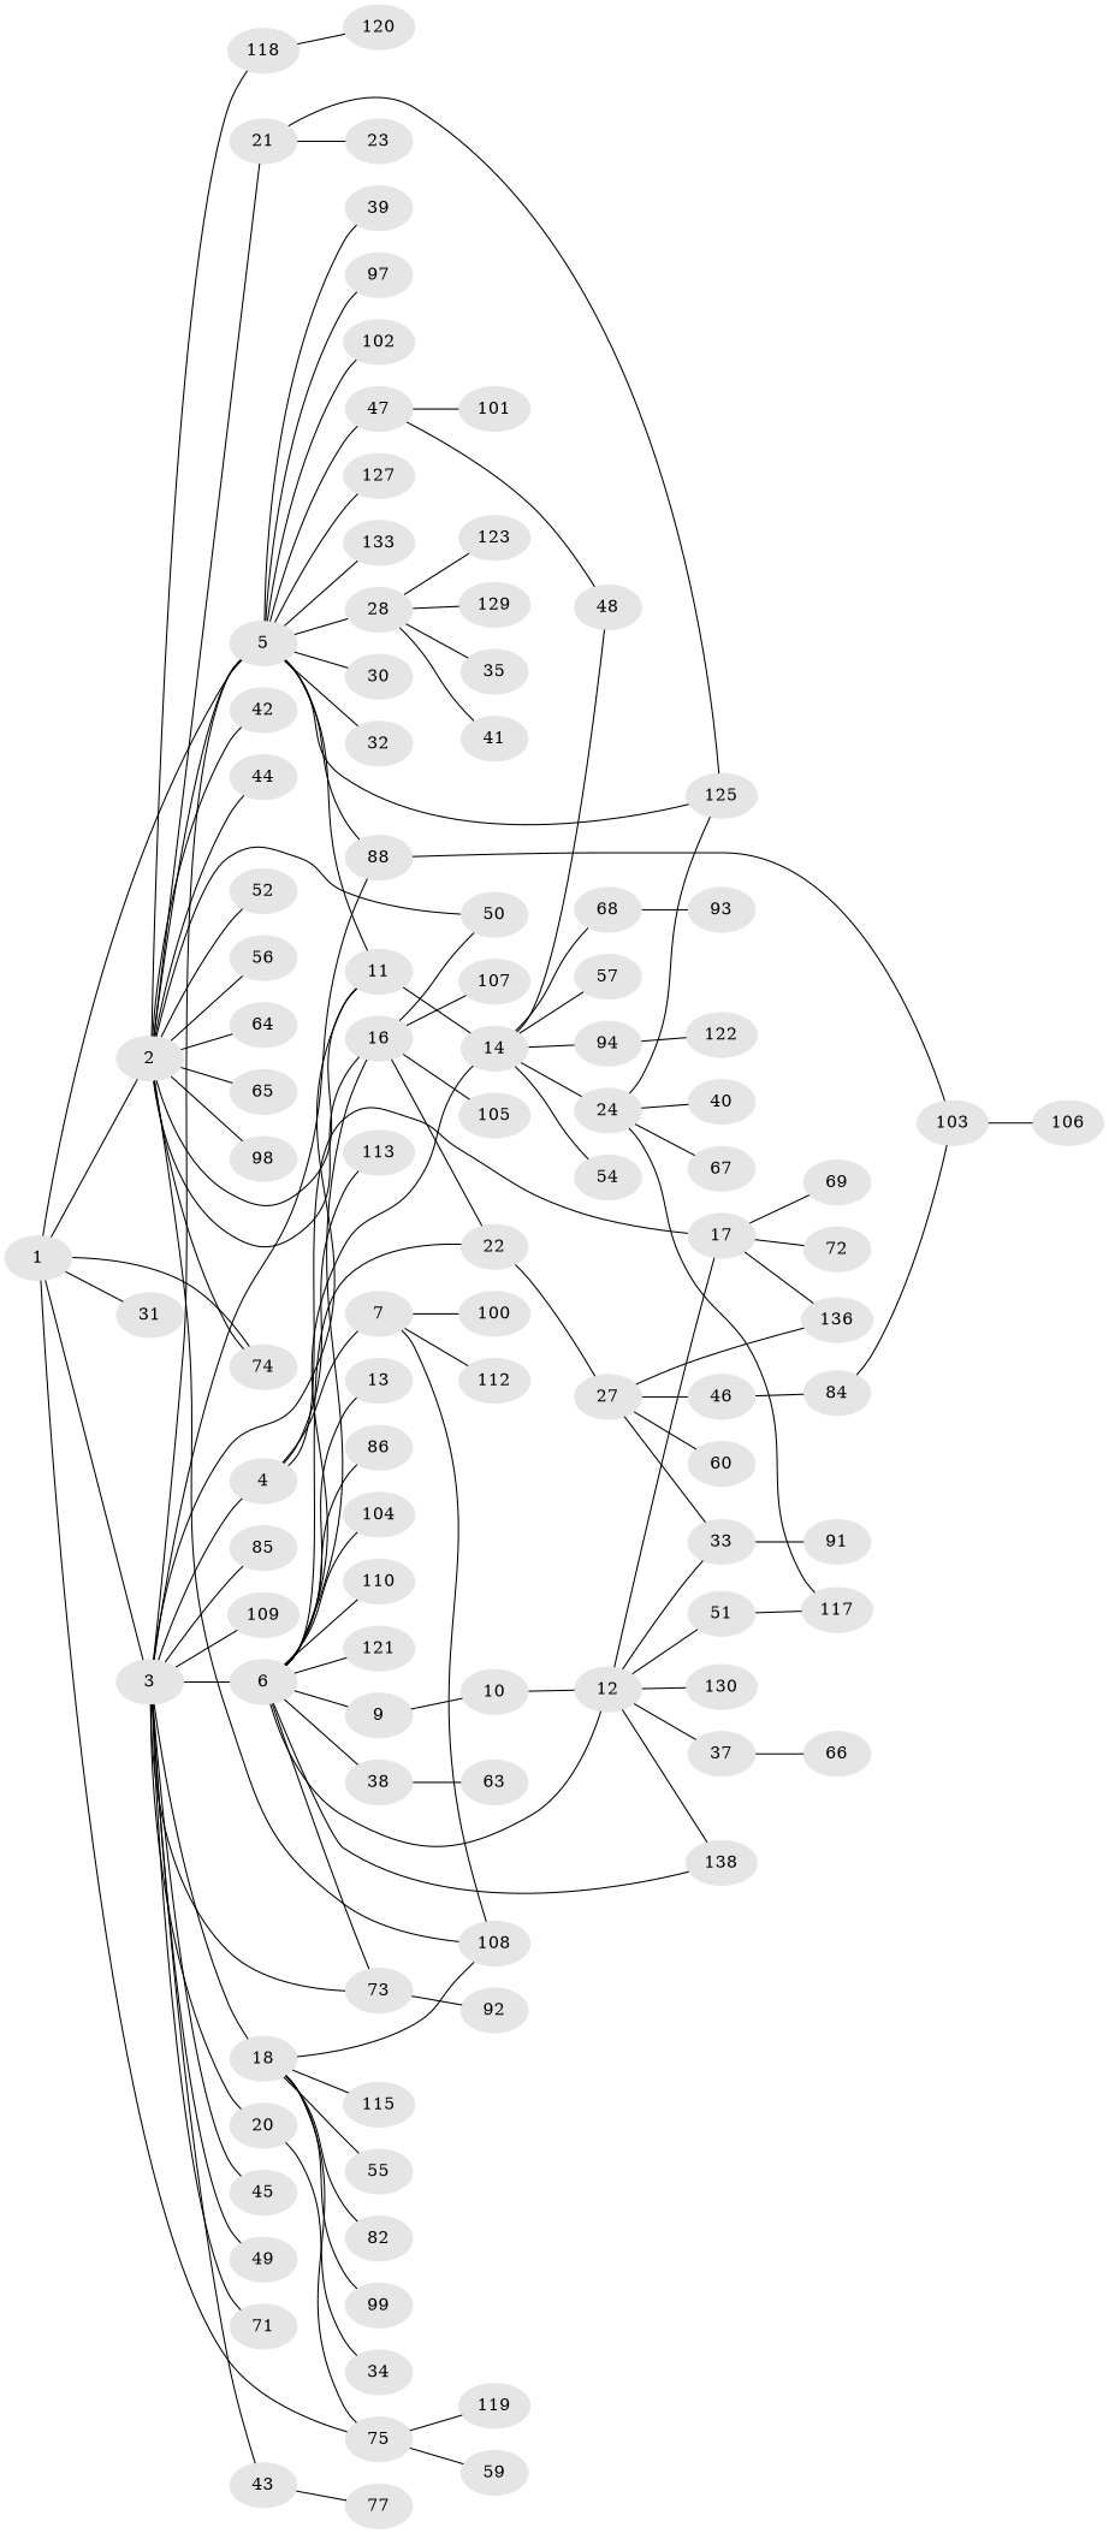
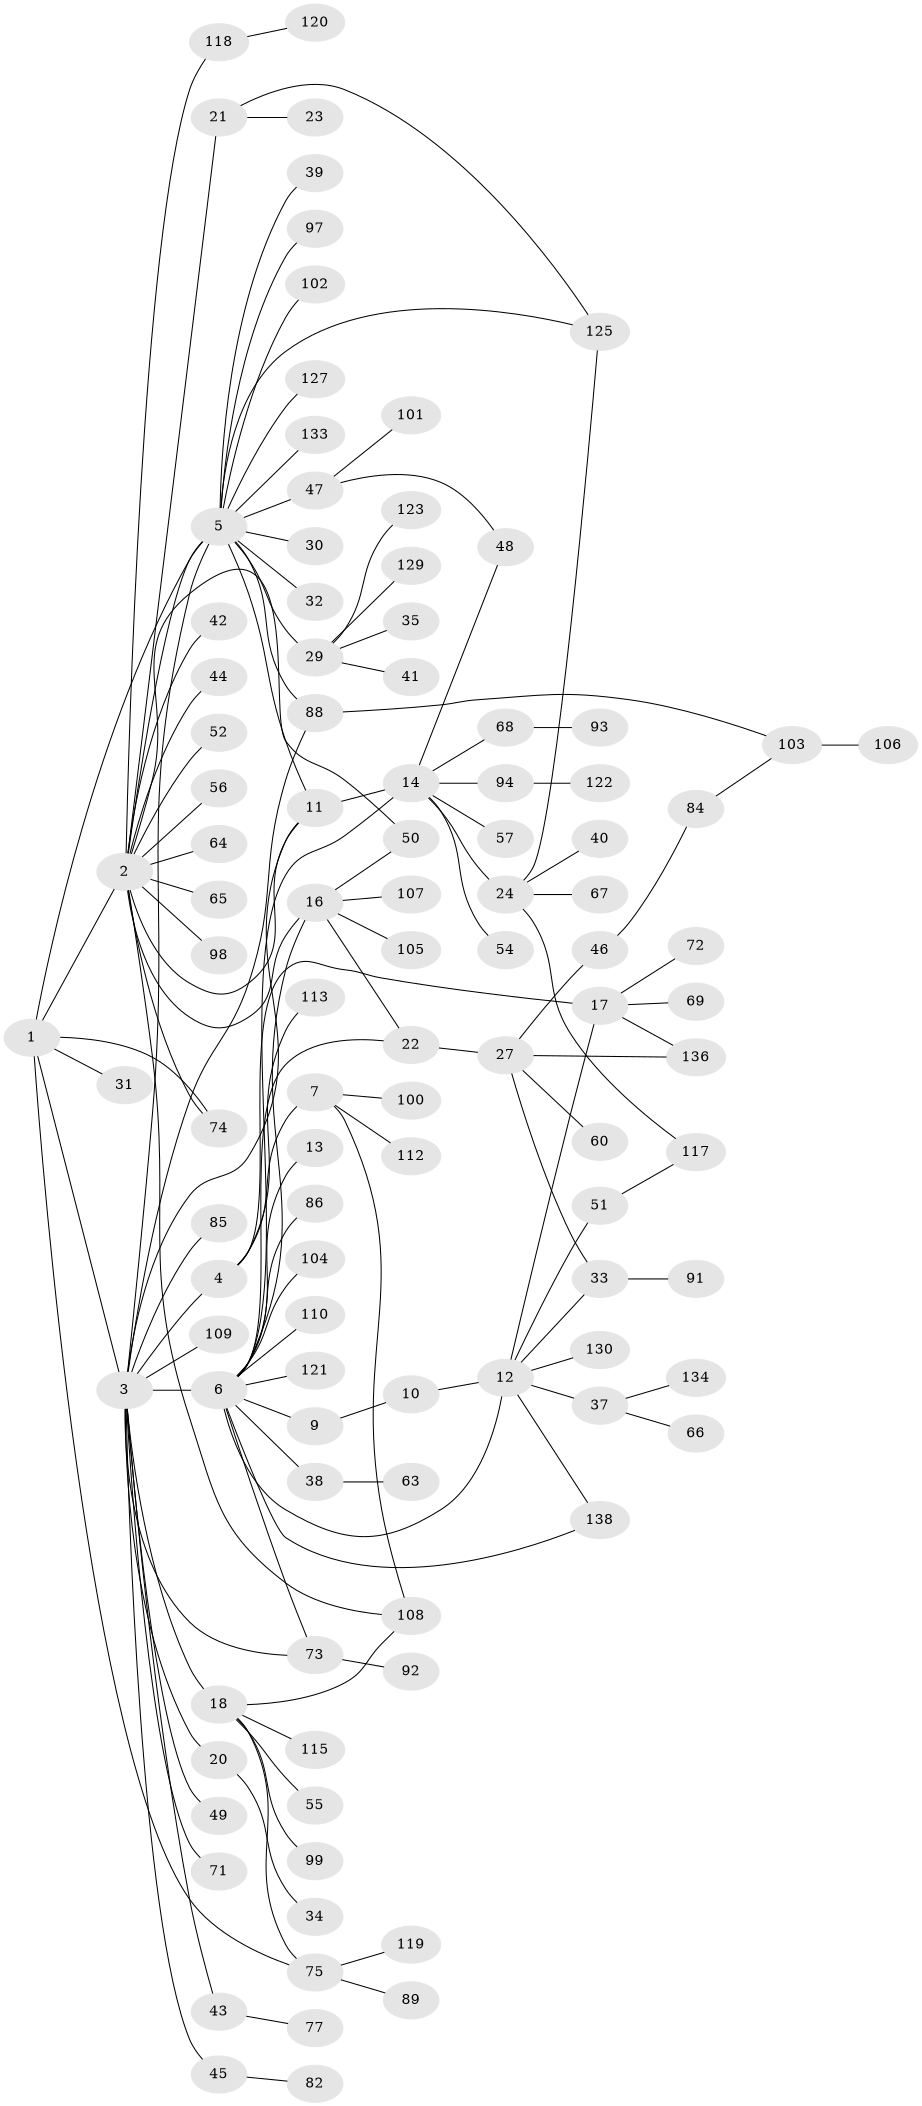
  graph {
    rankdir=LR
    node [color=gray90 style=filled]
    1 [super="+36"]
    2 [super="+8"]
    3 [super="+61"]
    5 [super="+70"]
    31
    74 [super="+79"]
    75 [super="+87"]
    11
    16 [super="+80"]
    21 [super="+59"]
    42
    44
    50
    52
    56
    64
    65
    98
    108
    118 [super="+137"]
    4 [super="+15"]
    6 [super="+28"]
    18 [super="+83"]
    20 [super="+124"]
    43 [super="+114"]
    45
    49
    71
    73 [super="+76"]
    85
    88 [super="+96"]
    109
-   29 [super="+62" label=28]
+   29 [super="+62"]
    30
    32
    39
    47 [super="+126"]
    97
    102
    125
    127
    133
-   89 [label=59]
+   89
    119
    14 [super="+19"]
    22
    105
    107
    23
    120
    7 [super="+128"]
    17 [super="+58"]
    113 [super="+132"]
    9
    12 [super="+81"]
    13 [super="+25"]
    38
    86
    104
    110
    121
    138
    55
    82
    99
    115 [super="+131"]
    34
    77
    92
    103
    100
    112
    69
    72
    136
    35
    41
    123
    129
    48
    101
    10 [super="+26"]
    33 [super="+78"]
    37 [super="+90"]
    51
    130
    24 [super="+116"]
    54
    57
    68 [super="+111"]
    94
    27 [super="+95"]
    63
    91 [super="+135"]
    66
+   134
    117
    40
    67
    93
    122
    46 [super="+53"]
    60
    84
    106
    1 -- 2 [weight=2]
    1 -- 3
    1 -- 5
    1 -- 31
    1 -- 74
    1 -- 75
    2 -- 5
    2 -- 74
    2 -- 11
    2 -- 16
    2 -- 21
    2 -- 42
    2 -- 44
    2 -- 50
    2 -- 52
    2 -- 56
    2 -- 64
    2 -- 65
    2 -- 98
    2 -- 108 [weight=2]
    2 -- 118
    3 -- 5
    3 -- 11
    3 -- 4
    3 -- 6
    3 -- 18
    3 -- 20
    3 -- 43
    3 -- 45
    3 -- 49
    3 -- 71
    3 -- 73
    3 -- 85
    3 -- 88
    3 -- 109
    5 -- 11
    5 -- 88
    5 -- 29
    5 -- 30
    5 -- 32
    5 -- 39
    5 -- 47
    5 -- 97
    5 -- 102
    5 -- 125
    5 -- 127
    5 -- 133
    75 -- 89
    75 -- 119
    11 -- 14
    16 -- 50
    16 -- 22
    16 -- 105
    16 -- 107
    21 -- 125
    21 -- 23
    118 -- 120
    4 -- 7
    4 -- 17
    4 -- 113
    6 -- 16
    6 -- 73
    6 -- 14
    6 -- 22
    6 -- 9
    6 -- 12
    6 -- 13
    6 -- 38
    6 -- 86
    6 -- 104
    6 -- 110
    6 -- 121
    6 -- 138
    18 -- 75
    18 -- 108
    18 -- 55
-   18 -- 82
+   45 -- 82
    18 -- 99
    18 -- 115
    20 -- 34
    43 -- 77
    73 -- 92
    88 -- 103
    29 -- 35
    29 -- 41
    29 -- 123
    29 -- 129
    47 -- 48
    47 -- 101
    14 -- 48
    14 -- 24
    14 -- 54
    14 -- 57
    14 -- 68
    14 -- 94
    22 -- 27
    7 -- 108
    7 -- 100
    7 -- 112
    17 -- 69
    17 -- 72
    17 -- 136
    9 -- 10
    12 -- 17
    12 -- 138
    12 -- 33
    12 -- 37
    12 -- 51
    12 -- 130
    38 -- 63
    103 -- 106
    10 -- 12
    33 -- 91
    37 -- 66
+   37 -- 134
    51 -- 117
    24 -- 125
    24 -- 117
    24 -- 40
    24 -- 67
    68 -- 93
    94 -- 122
    27 -- 136
    27 -- 33
    27 -- 46
    27 -- 60
    46 -- 84
    84 -- 103
  }
